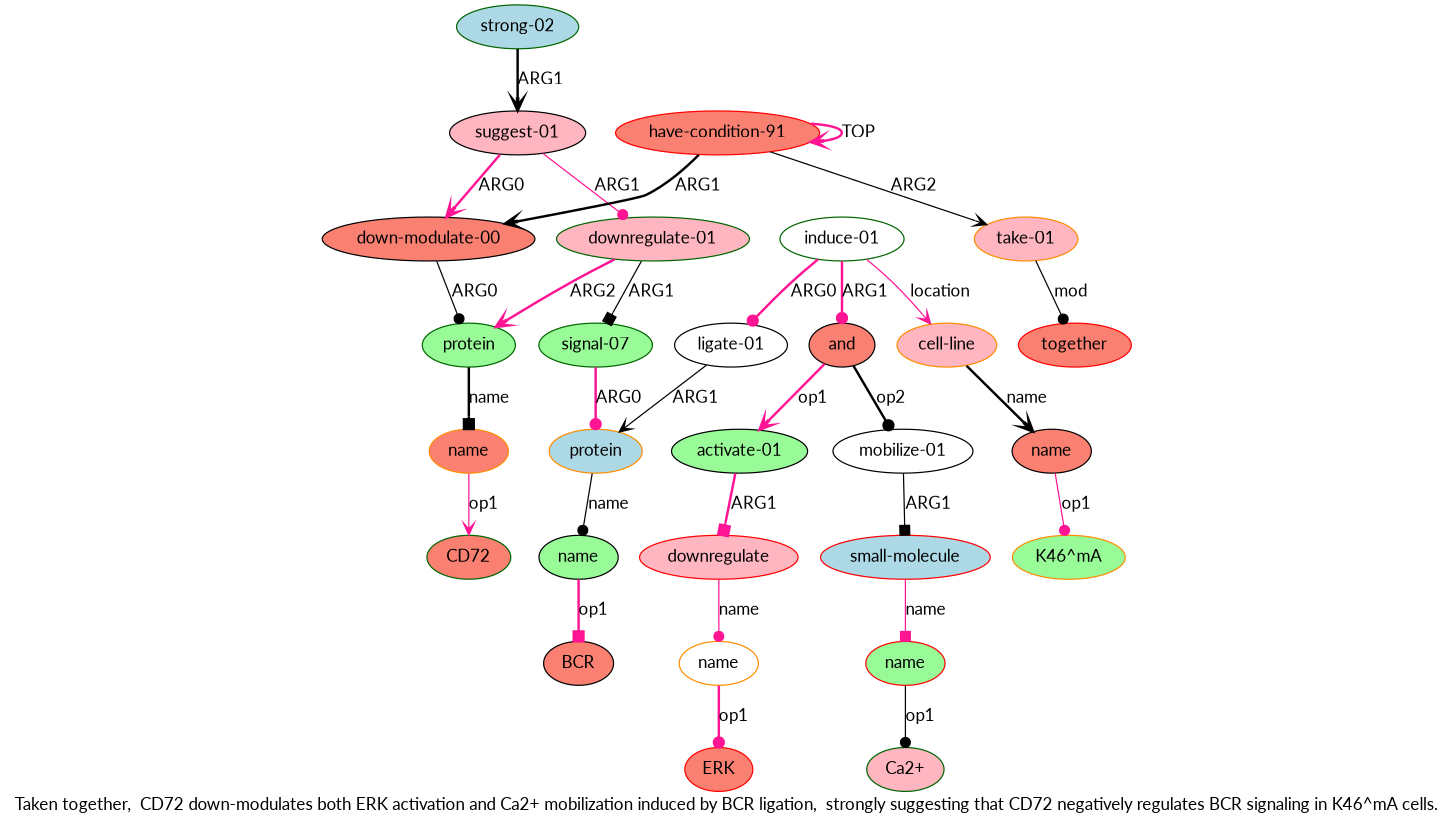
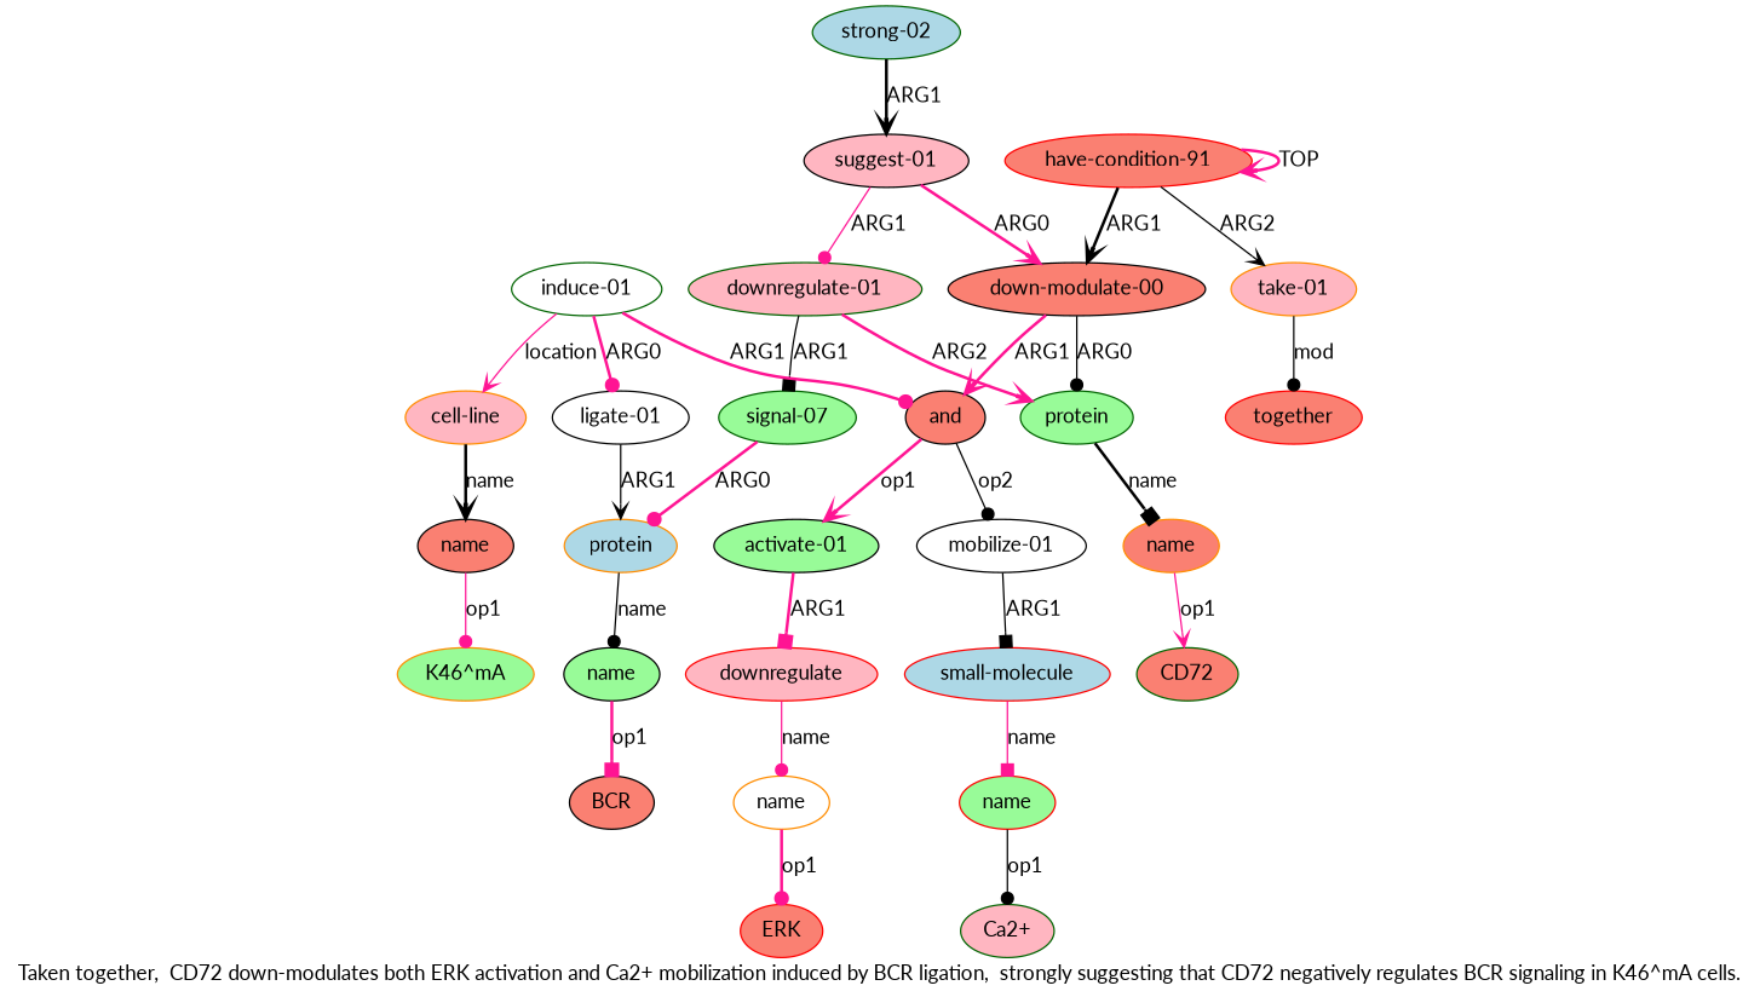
  digraph {
    fontname=Lato
    label="Taken together,  CD72 down-modulates both ERK activation and Ca2+ mobilization induced by BCR ligation,  strongly suggesting that CD72 negatively regulates BCR signaling in K46^mA cells."
    node [color=black fillcolor=salmon fontname=Lato gold_ind=-1 gold_label=name style=filled test_ind=-1 test_label=name]
    edge [arrowhead=vee color=deeppink fontname=Lato gold_label=ARG1 style=bold test_label=ARG1]
    n1 [color=darkgreen fillcolor=lightblue gold_ind=20 gold_label="strong-02" label="strong-02" test_ind=20 test_label="strong-02"]
    n2 [fillcolor=lightpink gold_ind=15 gold_label="suggest-01" label="suggest-01" test_ind=15 test_label="suggest-01"]
    n3 [color=darkgreen fillcolor=lightpink gold_ind=16 gold_label="downregulate-01" label="downregulate-01" test_ind=16 test_label="downregulate-01"]
    n4 [gold_ind=1 gold_label="down-modulate-00" label="down-modulate-00" test_ind=1 test_label="down-modulate-00"]
    n5 [color=darkgreen fillcolor=palegreen gold_ind=17 gold_label="signal-07" label="signal-07" test_ind=17 test_label="signal-07"]
    n6 [color=darkgreen fillcolor=palegreen gold_ind=2 gold_label=protein label=protein test_ind=2 test_label=protein]
    n7 [gold_ind=4 gold_label=and label=and test_ind=4 test_label=and]
    n8 [color=darkorange fillcolor=lightpink gold_ind=21 gold_label="take-01" label="take-01" test_ind=21 test_label="take-01"]
    n9 [color=red gold_ind=22 gold_label=together label=together test_ind=22 test_label=together]
    n10 [color=darkgreen fillcolor=lightpink gold_label="Ca2+" label="Ca2+" test_label="Ca2+"]
    n11 [gold_label=BCR label=BCR test_label=BCR]
    n12 [color=red gold_label=ERK label=ERK test_label=ERK]
    n13 [color=darkorange fillcolor=palegreen gold_label="K46^mA" label="K46^mA" test_label="K46^mA"]
    n14 [color=darkorange fillcolor=lightblue gold_ind=13 gold_label=protein label=protein test_ind=13 test_label=protein]
    n15 [color=darkorange fillcolor=lightpink gold_ind=18 gold_label="cell-line" label="cell-line" test_ind=18 test_label="cell-line"]
    n16 [gold_ind=19 label=name test_ind=19]
    n17 [color=darkorange gold_ind=3 label=name test_ind=3]
    n18 [fillcolor=palegreen gold_ind=5 gold_label="activate-01" label="activate-01" test_ind=5 test_label="activate-01"]
    n19 [fillcolor=white gold_ind=8 gold_label="mobilize-01" label="mobilize-01" test_ind=8 test_label="mobilize-01"]
    n20 [fillcolor=palegreen gold_ind=14 label=name test_ind=14]
    n21 [color=darkgreen gold_label=CD72 label=CD72 test_label=CD72]
    n22 [color=darkgreen fillcolor=white gold_ind=11 gold_label="induce-01" label="induce-01" test_ind=11 test_label="induce-01"]
    n23 [fillcolor=white gold_ind=12 gold_label="ligate-01" label="ligate-01" test_ind=12 test_label="ligate-01"]
    n24 [color=red fillcolor=lightpink gold_ind=6 gold_label=enzyme label=downregulate test_ind=6 test_label=enzyme]
    n25 [color=red fillcolor=lightblue gold_ind=9 gold_label="small-molecule" label="small-molecule" test_ind=9 test_label="small-molecule"]
    n26 [color=red fillcolor=palegreen gold_ind=10 label=name test_ind=10]
    n27 [color=red gold_ind=0 gold_label="have-condition-91" label="have-condition-91" test_ind=0 test_label="have-condition-91"]
    n28 [color=darkorange fillcolor=white gold_ind=7 label=name test_ind=7]
    n1 -> n2 [color=black label=ARG1]
    n2 -> n3 [arrowhead=dot label=ARG1 style=solid]
    n2 -> n4 [gold_label=ARG0 label=ARG0 test_label=ARG0]
    n3 -> n5 [arrowhead=box color=black label=ARG1 style=solid]
    n3 -> n6 [gold_label=ARG2 label=ARG2 test_label=ARG2]
    n4 -> n6 [arrowhead=dot color=black gold_label=ARG0 label=ARG0 style=solid test_label=ARG0]
+   n4 -> n7 [label=ARG1]
    n5 -> n14 [arrowhead=dot gold_label=ARG0 label=ARG0 test_label=ARG0]
    n6 -> n17 [arrowhead=box color=black gold_label=name label=name test_label=name]
    n7 -> n18 [gold_label=op1 label=op1 test_label=op1]
-   n7 -> n19 [arrowhead=dot color=black gold_label=op2 label=op2 test_label=op2]
+   n7 -> n19 [arrowhead=dot color=black gold_label=op2 label=op2 style=solid test_label=op2]
    n8 -> n9 [arrowhead=dot color=black gold_label=mod label=mod style=solid test_label=mod]
    n14 -> n20 [arrowhead=dot color=black gold_label=name label=name style=solid test_label=name]
    n15 -> n16 [color=black gold_label=name label=name test_label=name]
    n16 -> n13 [arrowhead=dot gold_label=op1 label=op1 style=solid test_label=op1]
    n17 -> n21 [gold_label=op1 label=op1 style=solid test_label=op1]
    n18 -> n24 [arrowhead=box label=ARG1]
    n19 -> n25 [arrowhead=box color=black label=ARG1 style=solid]
    n20 -> n11 [arrowhead=box gold_label=op1 label=op1 test_label=op1]
    n22 -> n7 [arrowhead=dot label=ARG1]
    n22 -> n15 [gold_label=location label=location style=solid test_label=location]
    n22 -> n23 [arrowhead=dot gold_label=ARG0 label=ARG0 test_label=ARG0]
    n23 -> n14 [color=black label=ARG1 style=solid]
    n24 -> n28 [arrowhead=dot gold_label=name label=name style=solid test_label=name]
    n25 -> n26 [arrowhead=box gold_label=name label=name style=solid test_label=name]
    n26 -> n10 [arrowhead=dot color=black gold_label=op1 label=op1 style=solid test_label=op1]
    n27 -> n4 [color=black label=ARG1]
    n27 -> n8 [color=black gold_label=ARG2 label=ARG2 style=solid test_label=ARG2]
    n27 -> n27 [gold_label=TOP label=TOP test_label=TOP]
    n28 -> n12 [arrowhead=dot gold_label=op1 label=op1 test_label=op1]
  }
